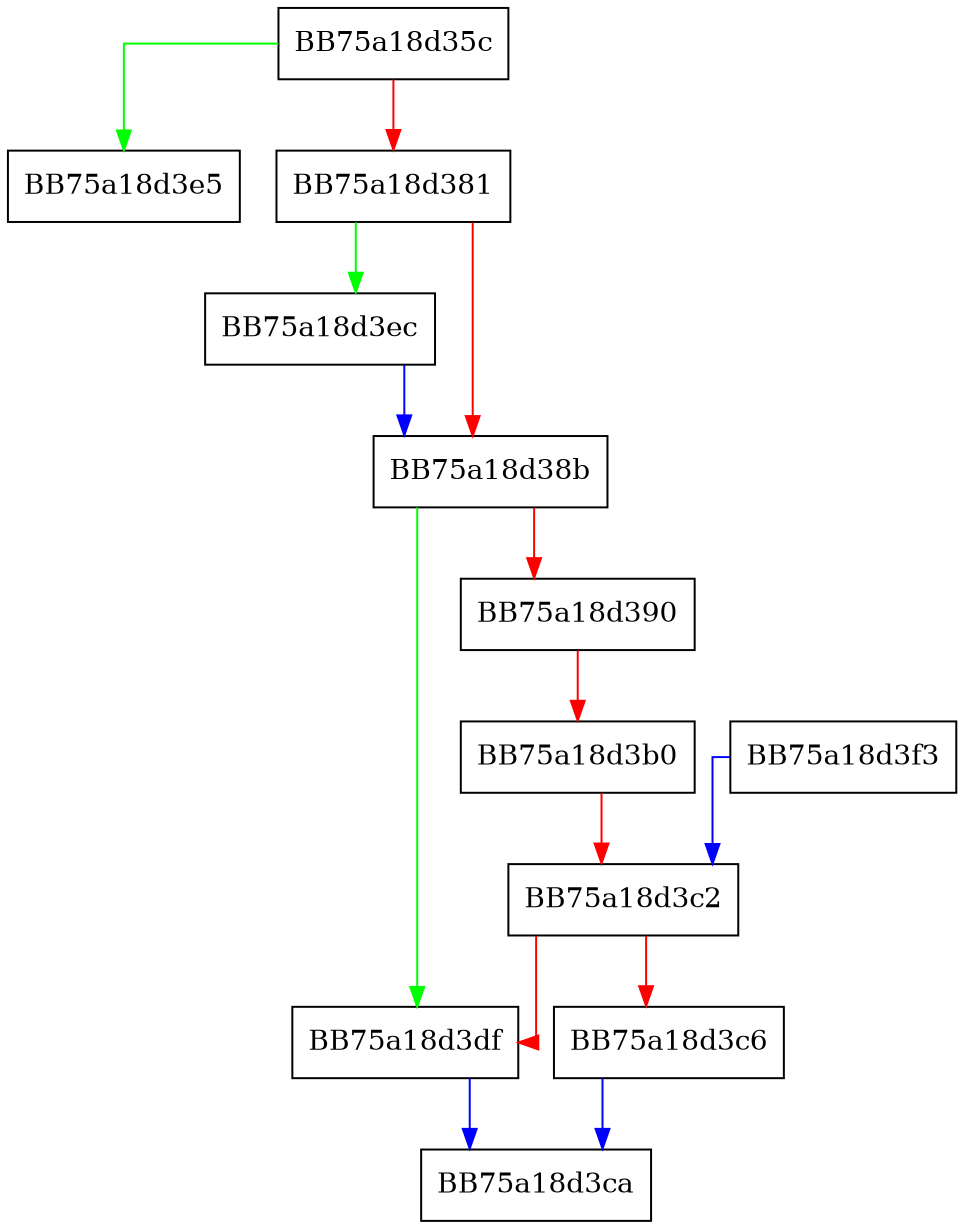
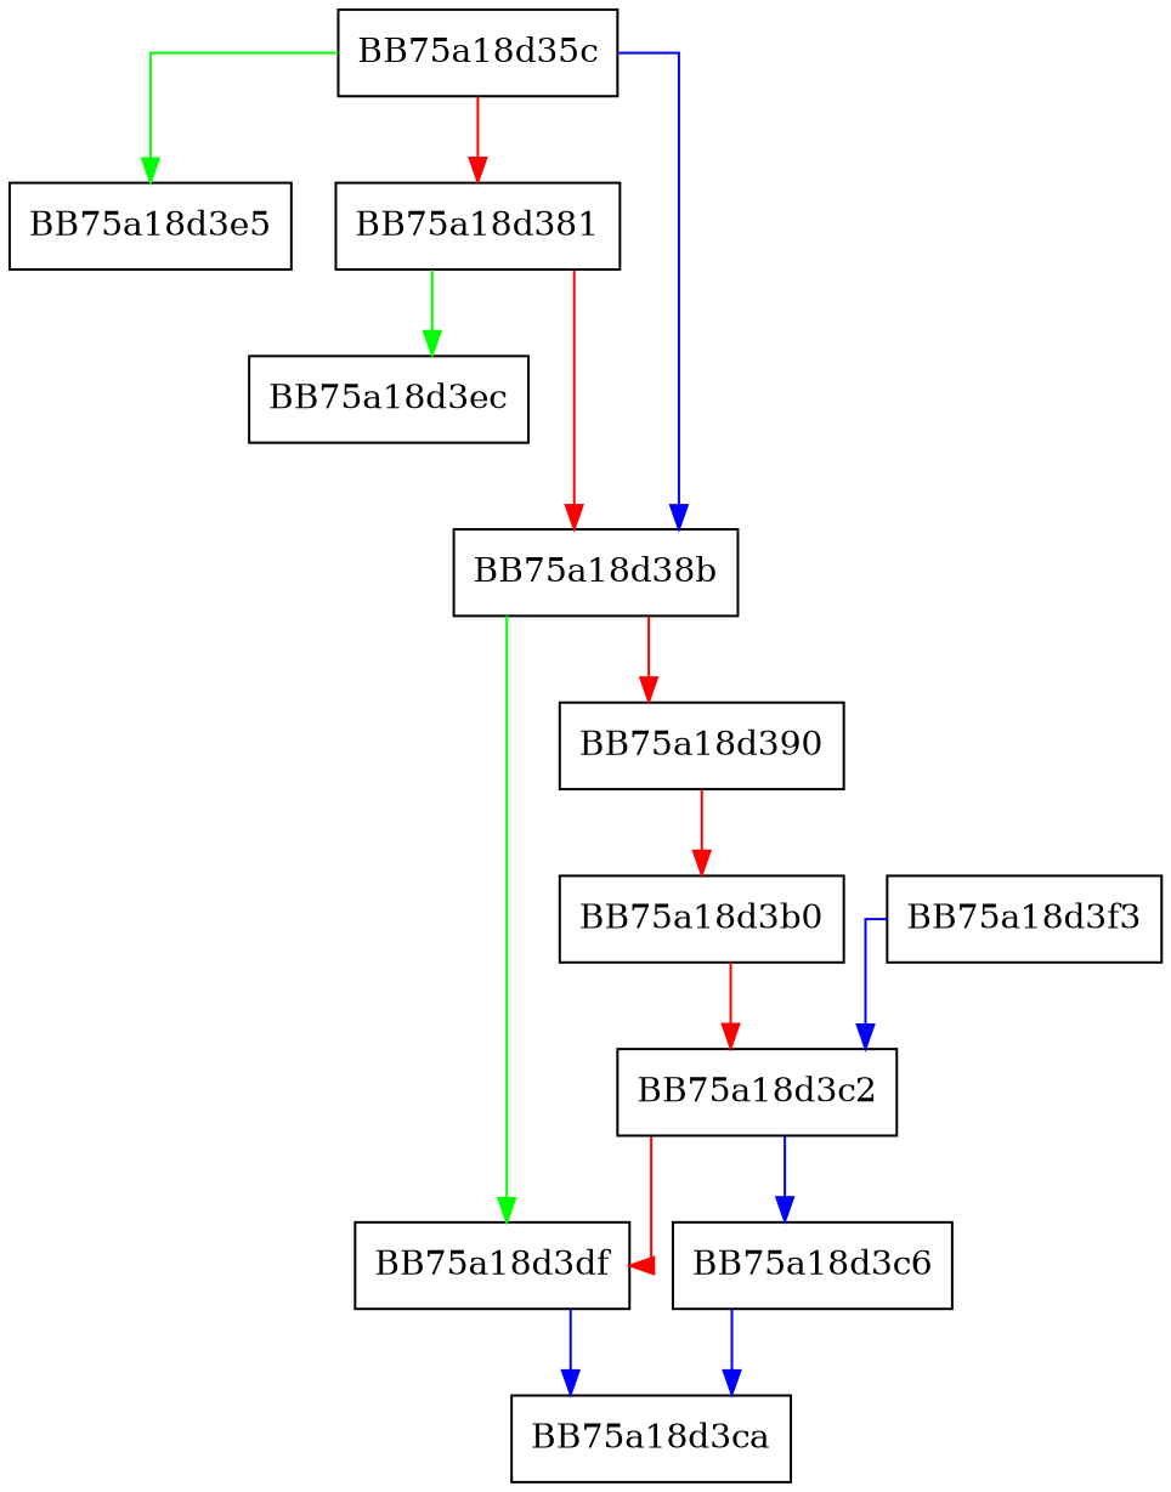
  digraph {
    splines=ortho
    node [shape=box]
    edge [color=red]
    BB75a18d35c
    BB75a18d3e5
    BB75a18d381
    BB75a18d3ec
    BB75a18d38b
    BB75a18d3df
    BB75a18d390
    BB75a18d3ca
    BB75a18d3b0
    BB75a18d3f3
    BB75a18d3c2
    BB75a18d3c6
    BB75a18d35c -> BB75a18d3e5 [color=green]
    BB75a18d35c -> BB75a18d381
    BB75a18d381 -> BB75a18d3ec [color=green]
    BB75a18d381 -> BB75a18d38b
-   BB75a18d3ec -> BB75a18d38b [color=blue]
+   BB75a18d35c -> BB75a18d38b [color=blue]
    BB75a18d38b -> BB75a18d3df [color=green]
    BB75a18d38b -> BB75a18d390
    BB75a18d3df -> BB75a18d3ca [color=blue]
    BB75a18d390 -> BB75a18d3b0
    BB75a18d3b0 -> BB75a18d3c2
    BB75a18d3f3 -> BB75a18d3c2 [color=blue]
    BB75a18d3c2 -> BB75a18d3df
-   BB75a18d3c2 -> BB75a18d3c6
+   BB75a18d3c2 -> BB75a18d3c6 [color=blue]
    BB75a18d3c6 -> BB75a18d3ca [color=blue]
  }
